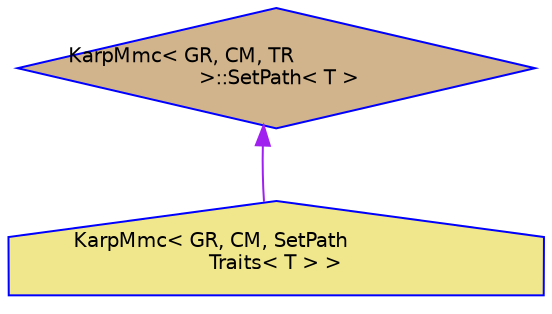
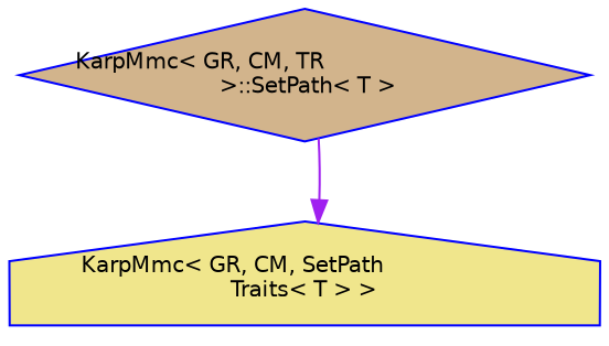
  digraph {
    fontname="DejaVu Sans"
    node [color=blue fontname="DejaVu Sans" fontsize=10 style=filled]
    n1 [fillcolor=tan fontcolor=black height=0.2 label="KarpMmc\< GR, CM, TR\l \>::SetPath\< T \>" shape=diamond width=0.4]
    n2 [fillcolor=khaki height=0.2 label="KarpMmc\< GR, CM, SetPath\lTraits\< T \> \>" shape=house width=0.4]
-   n1 -> n2 [color=purple dir=back fontname="DejaVu Sans" fontsize=10 labelfontname=FreeSans labelfontsize=10 style=solid]
+   n2 -> n1 [color=purple dir=back fontname="DejaVu Sans" fontsize=10 labelfontname=FreeSans labelfontsize=10 style=solid]
  }
